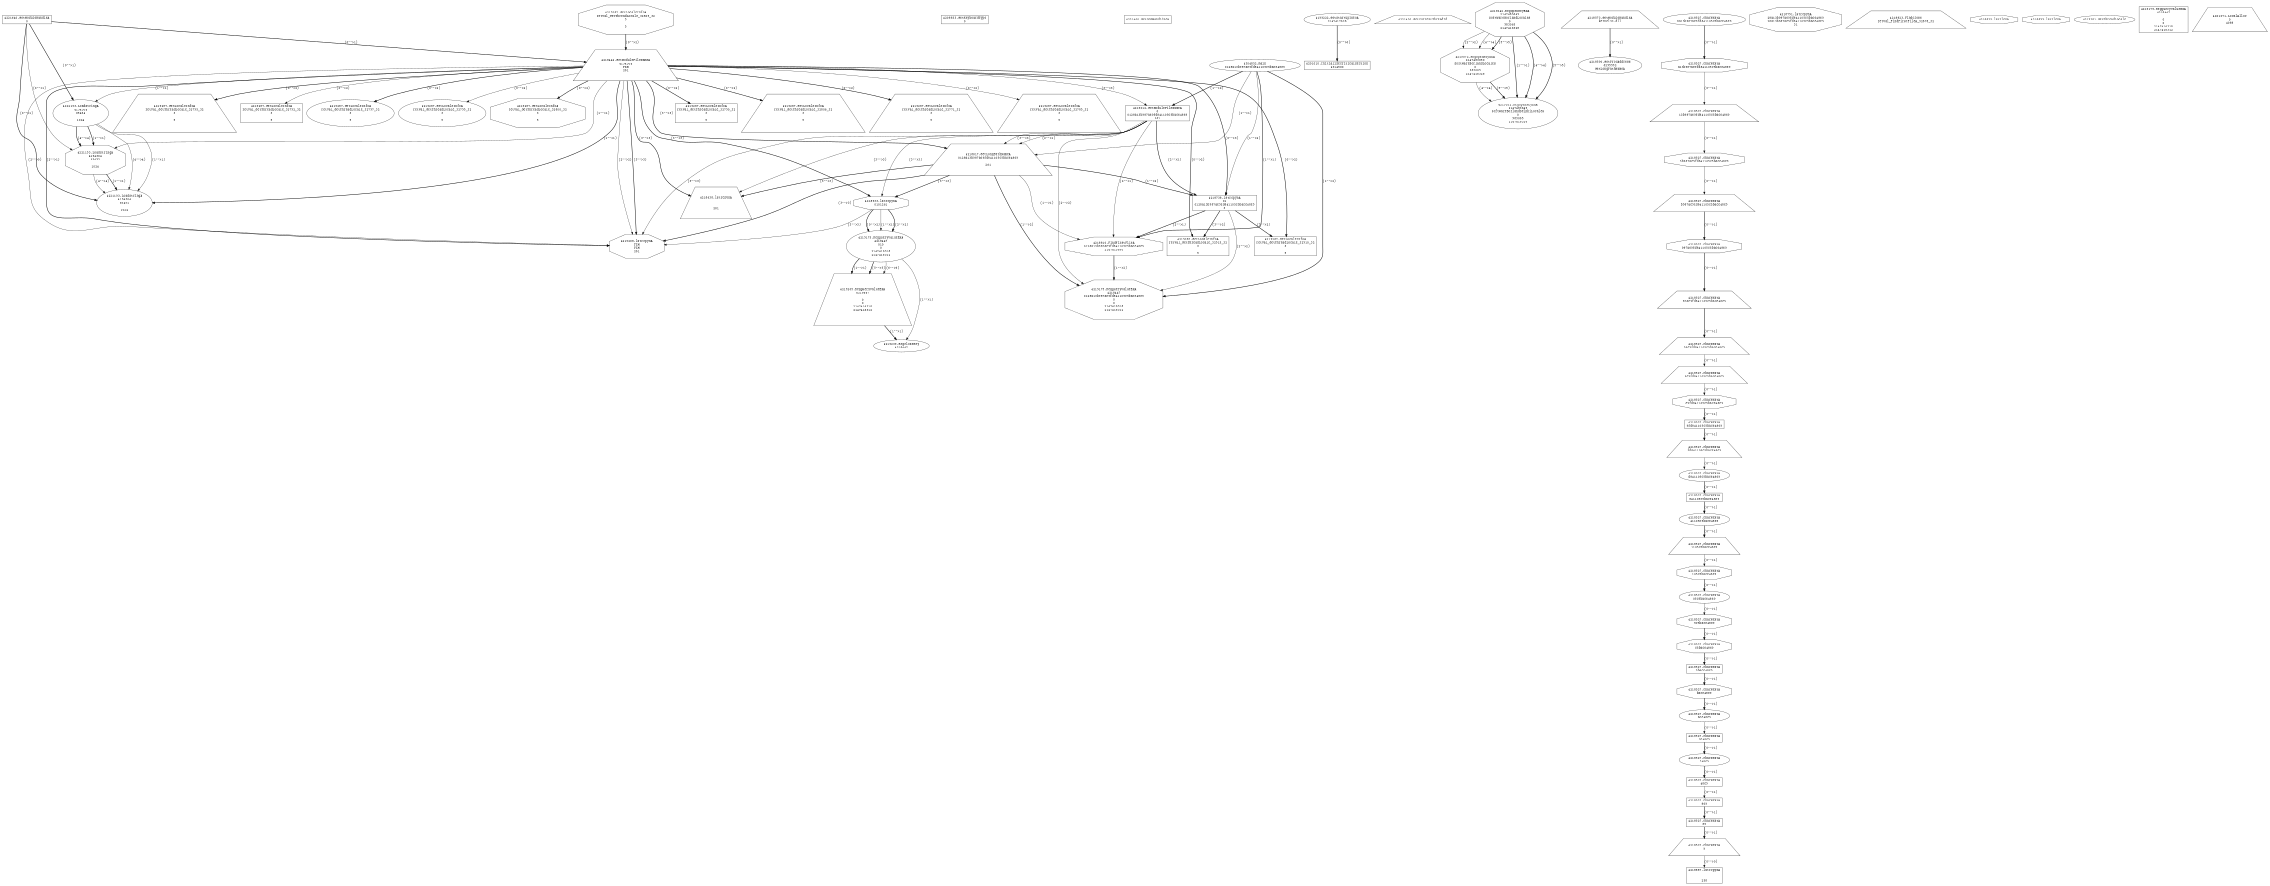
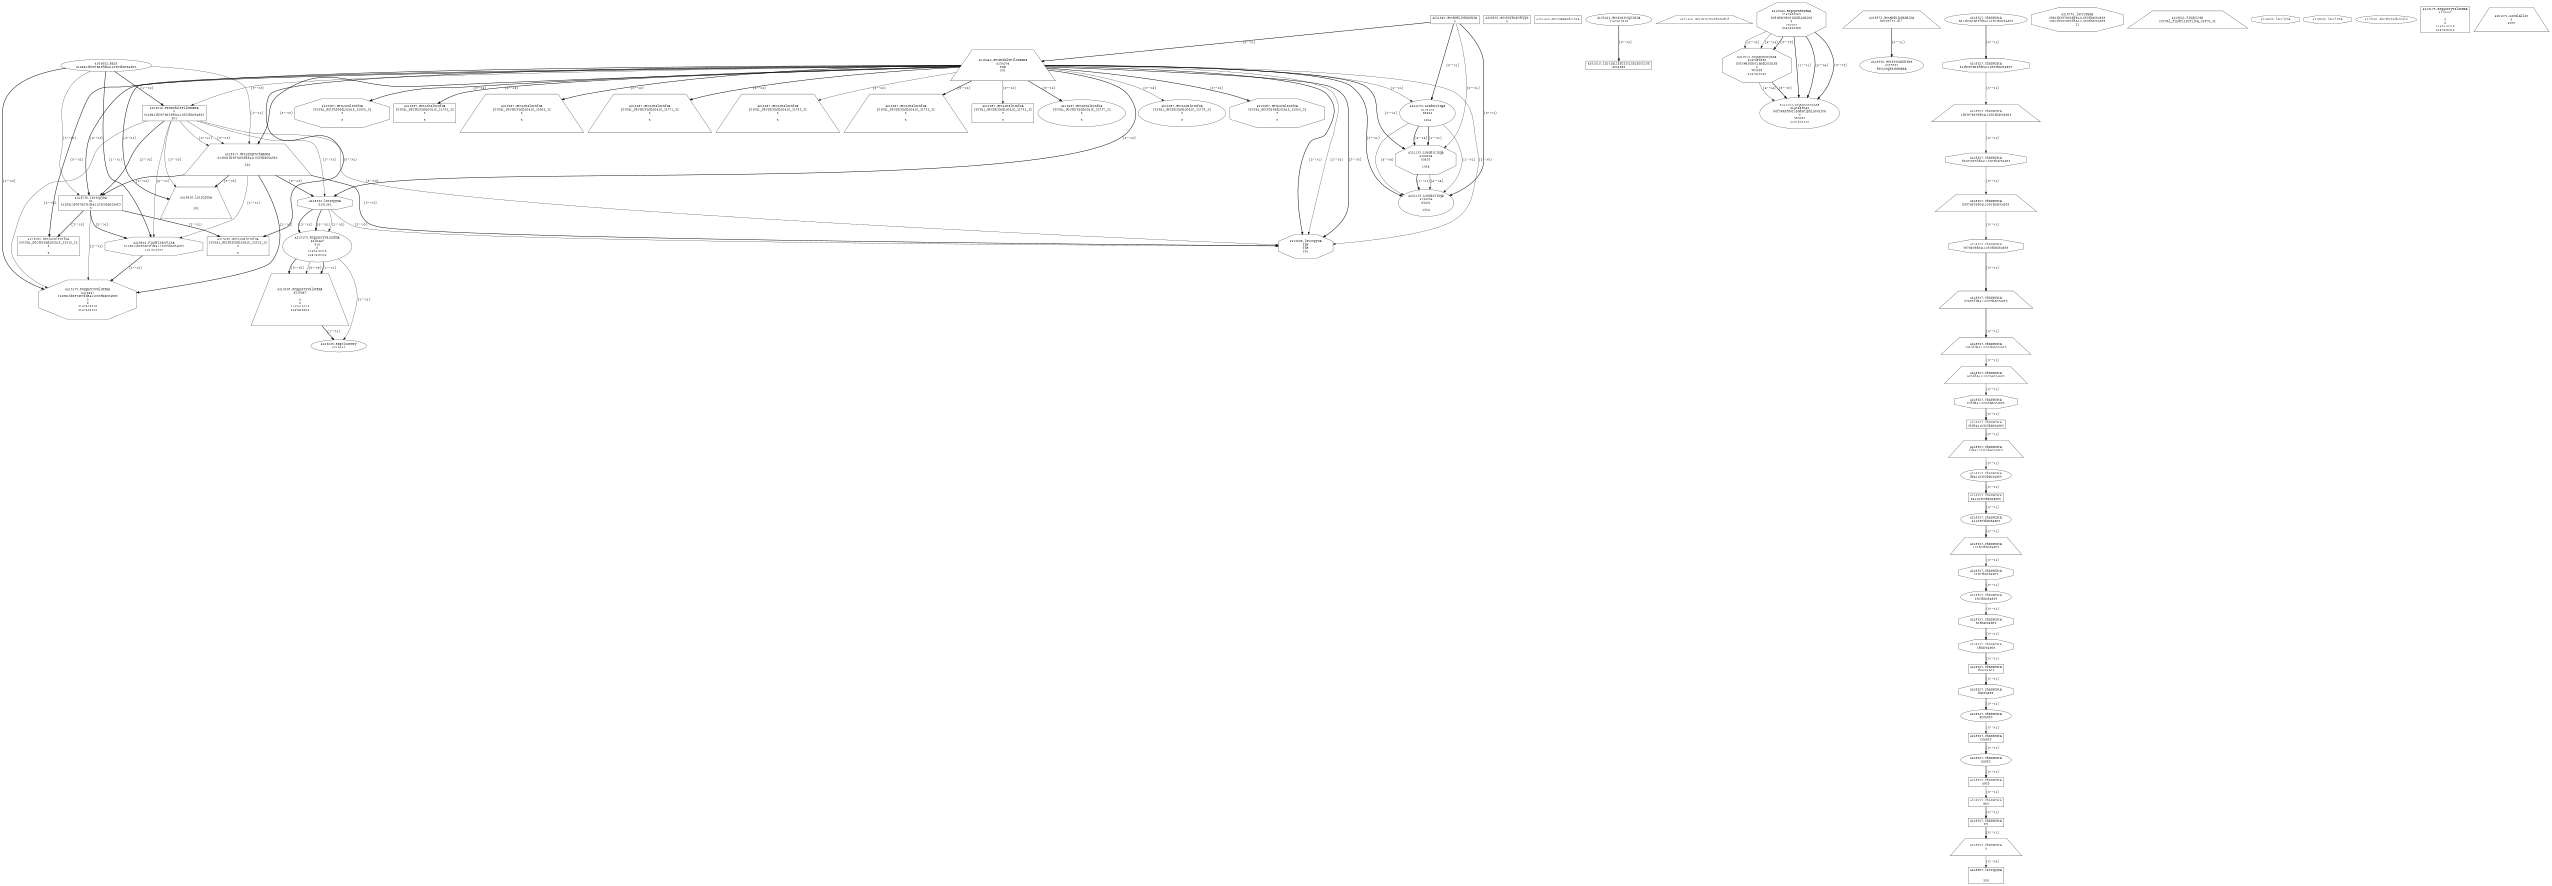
  digraph {
    fontname="Courier Prime"
    node [fontname="Courier Prime" shape=trapezium]
    edge [fontname="Courier Prime" style=bold]
    n1 [label="4304852.main\n0128a13b987ae9fd841105c5bace48e9" shape=ellipse]
    n2 [label="4219012.GetModuleFileNameA\n0\n0128a13b987ae9fd841105c5bace48e9\n261" shape=box]
    n3 [label="4218617.GetLongPathNameA\n0128a13b987ae9fd841105c5bace48e9\n\n261"]
    n4 [label="4218738.lstrcpynA\n01\n0128a13b987ae9fd841105c5bace48e9\n3" shape=box]
    n5 [label="4218810.FindFirstFileA\n0128a13b987ae9fd841105c5bace48e9\n2147415690" shape=octagon]
    n6 [label="4219175.RegQueryValueExA\n4218447\n0128a13b987ae9fd841105c5bace48e9\n0\n0\n2147416318\n2147416312" shape=octagon]
    n7 [label="4218933.lstrcpynA\n0101261" shape=octagon]
    n8 [label="4219268.lstrcpynA\nPZM\nPZM\n261" shape=octagon]
    n9 [label="4218638.lstrcpynA\n\n\n261"]
    n10 [label="4219287.GetLocaleInfoA\nretval_GetThreadLocale_32910_32\n3\n\n5" shape=box]
    n11 [label="4219287.GetLocaleInfoA\nretval_GetThreadLocale_32915_32\n3\n\n5" shape=box]
    n12 [label="4221640.GetModuleHandleA\n0" shape=box]
    n13 [label="4218442.GetModuleFileNameA\n4194304\nPZM\n261"]
    n14 [label="4221193.LoadStringA\n4194304\n65494\n\n1024" shape=ellipse]
    n15 [label="4221193.LoadStringA\n4194304\n65493\n\n1024" shape=octagon]
    n16 [label="4221193.LoadStringA\n4194304\n65491\n\n1024" shape=ellipse]
    n17 [label="4219287.GetLocaleInfoA\nretval_GetThreadLocale_32805_32\n3\n\n5" shape=octagon]
    n18 [label="4219287.GetLocaleInfoA\nretval_GetThreadLocale_32790_32\n3\n\n5" shape=box]
    n19 [label="4219287.GetLocaleInfoA\nretval_GetThreadLocale_32806_32\n3\n\n5"]
    n20 [label="4219287.GetLocaleInfoA\nretval_GetThreadLocale_32771_32\n3\n\n5"]
    n21 [label="4219287.GetLocaleInfoA\nretval_GetThreadLocale_32789_32\n3\n\n5"]
    n22 [label="4219287.GetLocaleInfoA\nretval_GetThreadLocale_32795_32\n3\n\n5"]
    n23 [label="4219287.GetLocaleInfoA\nretval_GetThreadLocale_32792_32\n3\n\n5" shape=box]
    n24 [label="4219287.GetLocaleInfoA\nretval_GetThreadLocale_32797_32\n3\n\n5" shape=ellipse]
    n25 [label="4219287.GetLocaleInfoA\nretval_GetThreadLocale_32799_32\n3\n\n5" shape=ellipse]
    n26 [label="4219287.GetLocaleInfoA\nretval_GetThreadLocale_32800_32\n3\n\n5" shape=octagon]
    n27 [label="4208833.GetKeyboardType\n0" shape=box]
    n28 [label="4221400.GetCommandLineA\n" shape=box]
    n29 [label="4199222.GetStartupInfoA\n2147417628" shape=ellipse]
    n30 [label="4201010.InitializeCriticalSection\n4314560" shape=box]
    n31 [label="4221420.GetCurrentThreadId\n"]
    n32 [label="4219175.RegQueryValueExA\n4218447\n010\n0\n2147416318\n2147416312" shape=ellipse]
    n33 [label="4219042.RegOpenKeyExA\n2147483649\nSoftware\Borland\Locales\n0\n983065\n2147416328" shape=octagon]
    n34 [label="4219072.RegOpenKeyExA\n2147483650\nSoftware\Borland\Locales\n0\n983065\n2147416328" shape=octagon]
    n35 [label="4219102.RegOpenKeyExA\n2147483649\nSoftware\Borland\Delphi\Locales\n0\n983065\n2147416328" shape=ellipse]
    n36 [label="4218573.GetModuleHandleA\nkernel32.dll"]
    n37 [label="4218590.GetProcAddress\n6295592\nGetLongPathNameA" shape=ellipse]
    n38 [label="4218527.CharNextA\n8a13b987ae9fd841105c5bace48e9" shape=ellipse]
    n39 [label="4218527.CharNextA\na13b987ae9fd841105c5bace48e9" shape=octagon]
    n40 [label="4218527.CharNextA\n13b987ae9fd841105c5bace48e9"]
    n41 [label="4218527.CharNextA\n3b987ae9fd841105c5bace48e9" shape=octagon]
    n42 [label="4218527.CharNextA\nb987ae9fd841105c5bace48e9"]
    n43 [label="4218527.CharNextA\n987ae9fd841105c5bace48e9" shape=octagon]
    n44 [label="4218527.CharNextA\n87ae9fd841105c5bace48e9"]
    n45 [label="4218527.CharNextA\n7ae9fd841105c5bace48e9"]
-   n46 [label="4218527.CharNextA\nae9fd841105c5bace48e9"]
+   n46 [label="4218527.CharNextA\nae9fd841105c5ace48e9"]
    n47 [label="4218527.CharNextA\ne9fd841105c5bace48e9" shape=octagon]
    n48 [label="4218527.CharNextA\n9fd841105c5bace48e9" shape=box]
    n49 [label="4218527.CharNextA\nfd841105c5bace48e9"]
    n50 [label="4218527.CharNextA\nd841105c5bace48e9" shape=ellipse]
    n51 [label="4218527.CharNextA\n841105c5bace48e9" shape=box]
    n52 [label="4218527.CharNextA\n41105c5bace48e9" shape=ellipse]
    n53 [label="4218527.CharNextA\n1105c5bace48e9"]
    n54 [label="4218527.CharNextA\n105c5bace48e9" shape=octagon]
    n55 [label="4218527.CharNextA\n05c5bace48e9" shape=ellipse]
    n56 [label="4218527.CharNextA\n5c5bace48e9" shape=octagon]
    n57 [label="4218527.CharNextA\nc5bace48e9" shape=octagon]
    n58 [label="4218527.CharNextA\n5bace48e9" shape=box]
    n59 [label="4218527.CharNextA\nbace48e9" shape=octagon]
    n60 [label="4218527.CharNextA\nace48e9" shape=ellipse]
    n61 [label="4218527.CharNextA\nce48e9" shape=box]
    n62 [label="4218527.CharNextA\ne48e9" shape=ellipse]
    n63 [label="4218527.CharNextA\n48e9" shape=box]
    n64 [label="4218527.CharNextA\n8e9" shape=box]
    n65 [label="4218527.CharNextA\ne9" shape=box]
    n66 [label="4218527.CharNextA\n9"]
    n67 [label="4218887.lstrcpynA\n\n\n258" shape=box]
    n68 [label="4218791.lstrcpynA\n28a13b987ae9fd841105c5bace48e9\n28a13b987ae9fd841105c5bace48e9\n31" shape=octagon]
    n69 [label="4218823.FindClose\nretval_FindFirstFileA_32878_32"]
    n70 [label="4218835.lstrlenA\n" shape=octagon]
    n71 [label="4218899.lstrlenA\n" shape=octagon]
    n72 [label="4219205.RegQueryValueExA\n4218447\n\n0\n0\n2147416318\n2147416312"]
    n73 [label="4219239.RegCloseKey\n4218447" shape=ellipse]
    n74 [label="4219281.GetThreadLocale\n" shape=ellipse]
    n75 [label="4219175.RegQueryValueExA\n4218447\n\n0\n0\n2147416318\n2147416312" shape=box]
    n76 [label="4201071.LocalAlloc\n0\n4088"]
    n1 -> n2 [label="(1-->2)"]
    n1 -> n3 [label="(1-->1)" style=solid]
    n1 -> n4 [label="(1-->2)" style=solid]
    n1 -> n5 [label="(1-->1)"]
    n1 -> n6 [label="(1-->2)"]
    n2 -> n3 [label="(2-->1)" style=solid]
    n2 -> n3 [label="(3-->3)" style=solid]
    n2 -> n4 [label="(2-->2)"]
    n2 -> n5 [label="(2-->1)" style=solid]
    n2 -> n6 [label="(2-->2)" style=solid]
    n2 -> n7 [label="(3-->3)" style=solid]
    n2 -> n8 [label="(3-->3)" style=solid]
    n2 -> n9 [label="(3-->3)" style=solid]
    n3 -> n4 [label="(1-->2)"]
    n3 -> n5 [label="(1-->1)" style=solid]
    n3 -> n6 [label="(1-->2)"]
    n3 -> n7 [label="(3-->3)"]
    n3 -> n8 [label="(3-->3)"]
    n3 -> n9 [label="(3-->3)"]
    n4 -> n5 [label="(2-->1)"]
    n4 -> n6 [label="(2-->2)" style=solid]
    n4 -> n10 [label="(3-->2)"]
    n4 -> n11 [label="(3-->2)"]
    n5 -> n6 [label="(1-->2)"]
    n7 -> n8 [label="(3-->3)" style=solid]
    n7 -> n32 [label="(1-->2)" style=solid]
    n7 -> n32 [label="(2-->2)"]
    n7 -> n32 [label="(0-->2)"]
    n12 -> n13 [label="(0-->1)"]
    n12 -> n14 [label="(0-->1)"]
    n12 -> n15 [label="(0-->1)" style=solid]
    n12 -> n16 [label="(0-->1)"]
    n13 -> n2 [label="(3-->3)" style=solid]
    n13 -> n3 [label="(3-->3)"]
    n13 -> n4 [label="(0-->3)"]
    n13 -> n7 [label="(3-->3)"]
    n13 -> n8 [label="(2-->1)"]
    n13 -> n8 [label="(2-->2)" style=solid]
    n13 -> n8 [label="(3-->3)"]
    n13 -> n8 [label="(2-->0)" style=solid]
    n13 -> n9 [label="(3-->3)"]
    n13 -> n10 [label="(0-->2)"]
    n13 -> n11 [label="(0-->2)"]
    n13 -> n14 [label="(1-->1)" style=solid]
-   n13 -> n15 [label="(1-->1)" style=solid]
+   n13 -> n15 [label="(1-->1)"]
    n13 -> n16 [label="(1-->1)"]
-   n17 -> n13 [label="(0-->2)"]
+   n13 -> n17 [label="(0-->2)"]
    n13 -> n18 [label="(0-->2)"]
    n13 -> n19 [label="(0-->2)"]
    n13 -> n20 [label="(0-->2)"]
    n13 -> n21 [label="(0-->2)" style=solid]
    n13 -> n22 [label="(0-->2)"]
    n13 -> n23 [label="(0-->2)" style=solid]
    n13 -> n24 [label="(0-->2)"]
    n13 -> n25 [label="(0-->2)" style=solid]
    n13 -> n26 [label="(0-->2)"]
    n14 -> n15 [label="(1-->1)"]
    n14 -> n15 [label="(4-->4)"]
    n14 -> n16 [label="(1-->1)" style=solid]
    n14 -> n16 [label="(4-->4)" style=solid]
    n15 -> n16 [label="(1-->1)"]
    n15 -> n16 [label="(4-->4)" style=solid]
    n29 -> n30 [label="(0-->0)"]
    n32 -> n72 [label="(1-->1)"]
    n32 -> n72 [label="(5-->5)"]
    n32 -> n72 [label="(6-->6)" style=solid]
    n32 -> n73 [label="(1-->1)" style=solid]
    n33 -> n34 [label="(2-->2)" style=solid]
    n33 -> n34 [label="(4-->4)" style=solid]
    n33 -> n34 [label="(5-->5)"]
    n33 -> n35 [label="(1-->1)"]
    n33 -> n35 [label="(4-->4)"]
    n33 -> n35 [label="(5-->5)"]
    n34 -> n35 [label="(4-->4)" style=solid]
    n34 -> n35 [label="(5-->5)"]
    n36 -> n37 [label="(0-->1)"]
    n38 -> n39 [label="(0-->1)"]
    n39 -> n40 [label="(0-->1)" style=solid]
    n40 -> n41 [label="(0-->1)" style=solid]
    n41 -> n42 [label="(0-->1)" style=solid]
-   n42 -> n43 [label="(0-->1)"]
+   n42 -> n43 [label="(0-->1)" style=solid]
    n43 -> n44 [label="(0-->1)"]
    n44 -> n45 [label="(0-->1)"]
    n45 -> n46 [label="(0-->1)" style=solid]
    n46 -> n47 [label="(0-->1)" style=solid]
    n47 -> n48 [label="(0-->1)"]
    n48 -> n49 [label="(0-->1)"]
    n49 -> n50 [label="(0-->1)" style=solid]
    n50 -> n51 [label="(0-->1)"]
    n51 -> n52 [label="(0-->1)"]
    n52 -> n53 [label="(0-->1)"]
    n53 -> n54 [label="(0-->1)" style=solid]
    n54 -> n55 [label="(0-->1)"]
    n55 -> n56 [label="(0-->1)" style=solid]
    n56 -> n57 [label="(0-->1)"]
    n57 -> n58 [label="(0-->1)"]
    n58 -> n59 [label="(0-->1)"]
    n59 -> n60 [label="(0-->1)"]
    n60 -> n61 [label="(0-->1)" style=solid]
    n61 -> n62 [label="(0-->1)"]
    n62 -> n63 [label="(0-->1)"]
    n63 -> n64 [label="(0-->1)" style=solid]
    n64 -> n65 [label="(0-->1)"]
    n65 -> n66 [label="(0-->1)"]
    n66 -> n67 [label="(0-->0)" style=solid]
    n72 -> n73 [label="(1-->1)"]
  }
